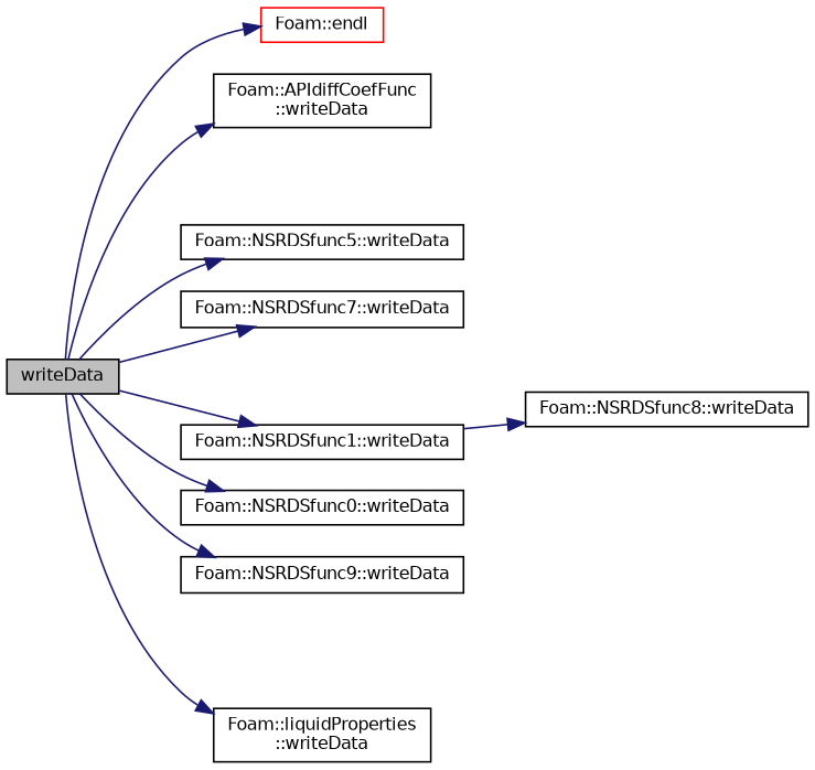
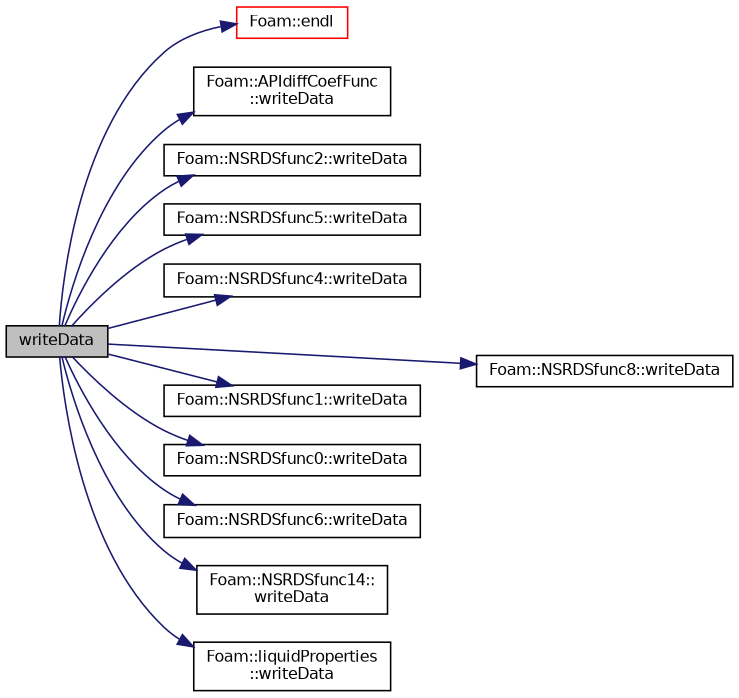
  digraph {
    rankdir=LR
    node [color=black fontname=Helvetica fontsize=10 shape=record]
    edge [color=midnightblue fontname=Helvetica fontsize=10 labelfontname=Helvetica labelfontsize=10 style=solid]
    n1 [fillcolor=grey75 fontcolor=black height=0.2 label=writeData style=filled width=0.4]
    n2 [color=red height=0.2 label="Foam::endl" width=0.4]
    n3 [height=0.2 label="Foam::APIdiffCoefFunc\l::writeData" width=0.4]
+   n4 [height=0.2 label="Foam::NSRDSfunc2::writeData" width=0.4]
    n5 [height=0.2 label="Foam::NSRDSfunc5::writeData" width=0.4]
-   n6 [height=0.2 label="Foam::NSRDSfunc7::writeData" width=0.4]
+   n6 [height=0.2 label="Foam::NSRDSfunc4::writeData" width=0.4]
    n7 [height=0.2 label="Foam::NSRDSfunc8::writeData" width=0.4]
    n8 [height=0.2 label="Foam::NSRDSfunc1::writeData" width=0.4]
    n9 [height=0.2 label="Foam::NSRDSfunc0::writeData" width=0.4]
-   n10 [height=0.2 label="Foam::NSRDSfunc9::writeData" width=0.4]
+   n10 [height=0.2 label="Foam::NSRDSfunc6::writeData" width=0.4]
+   n11 [height=0.2 label="Foam::NSRDSfunc14::\lwriteData" width=0.4]
    n12 [height=0.2 label="Foam::liquidProperties\l::writeData" width=0.4]
    n1 -> n2
    n1 -> n3
+   n1 -> n4
    n1 -> n5
    n1 -> n6
-   n8 -> n7
+   n1 -> n7
    n1 -> n8
    n1 -> n9
    n1 -> n10
+   n1 -> n11
    n1 -> n12
  }
